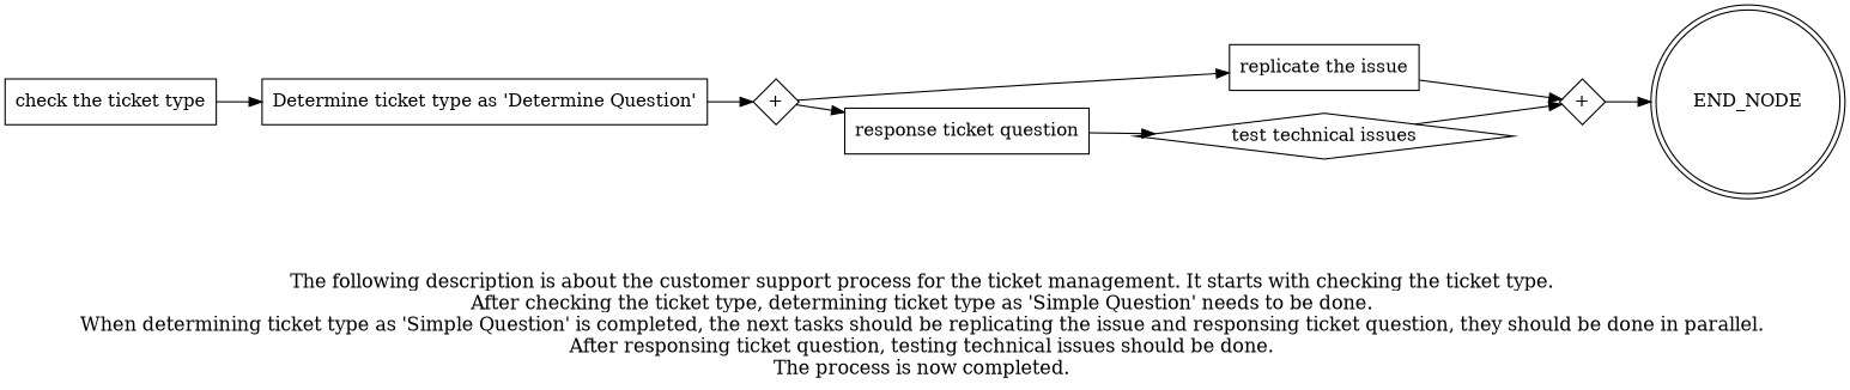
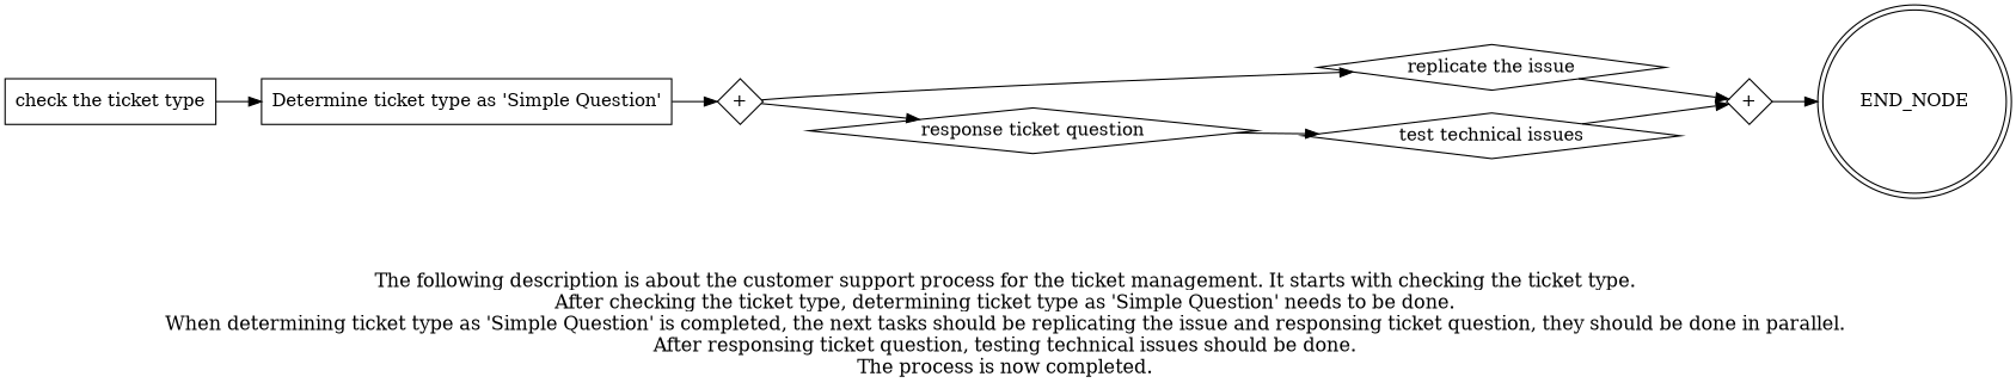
  digraph {
    fontsize=15
    label="\n\n\nThe following description is about the customer support process for the ticket management. It starts with checking the ticket type. \nAfter checking the ticket type, determining ticket type as 'Simple Question' needs to be done. \nWhen determining ticket type as 'Simple Question' is completed, the next tasks should be replicating the issue and responsing ticket question, they should be done in parallel. \nAfter responsing ticket question, testing technical issues should be done. \nThe process is now completed. \n"
    rankdir=LR
    node [shape=box]
    "check the ticket type"
-   "Determine ticket type as 'Simple Question'" [label="Determine ticket type as 'Determine Question'"]
+   "Determine ticket type as 'Simple Question'"
    n3 [fixedsize=true label="+" shape=diamond width=0.5]
-   "replicate the issue"
-   "response ticket question"
+   "replicate the issue" [shape=diamond]
+   "response ticket question" [shape=diamond]
    n6 [fixedsize=true label="+" shape=diamond width=0.5]
    "test technical issues" [shape=diamond]
    END_NODE [shape=doublecircle width=0.2]
    subgraph sub_1 {
      "check the ticket type"
      "Determine ticket type as 'Simple Question'"
      n3
      "replicate the issue"
      "response ticket question"
      n6
      "test technical issues"
    }
    "check the ticket type" -> "Determine ticket type as 'Simple Question'"
    "Determine ticket type as 'Simple Question'" -> n3
    n3 -> "replicate the issue"
    n3 -> "response ticket question"
    "replicate the issue" -> n6
    "response ticket question" -> "test technical issues"
    n6 -> END_NODE
    "test technical issues" -> n6
  }
